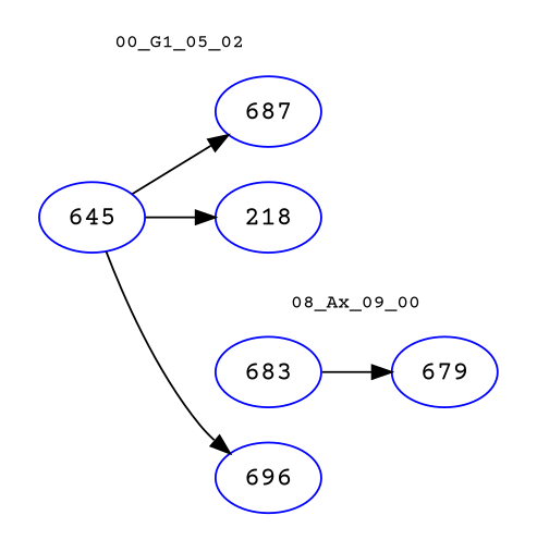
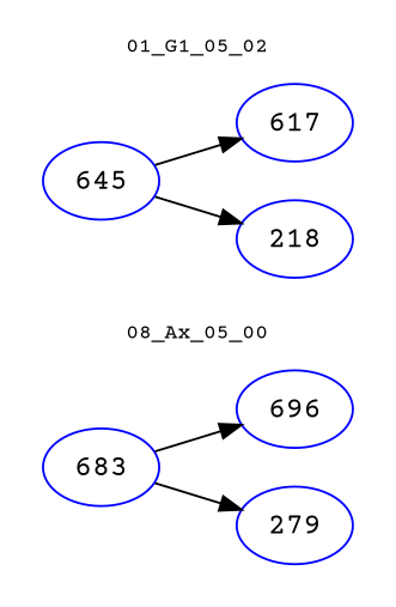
  digraph {
    fontname="Courier Prime"
    rankdir=LR
    node [color=blue fontname="Courier Prime"]
    edge [color=black fontname="Courier Prime"]
    n1 [label=683]
-   n2 [label=679]
+   n2 [label=279]
    n3 [label=696]
    n4 [label=645]
    n5 [label=218]
-   n6 [label=687]
+   n6 [label=617]
    subgraph cluster_1 {
      color=white
      fontsize=10
-     label="08_Ax_09_00"
+     label="08_Ax_05_00"
      n1
      n2
      n3
    }
    subgraph cluster_2 {
      color=white
      fontsize=10
-     label="00_G1_05_02"
+     label="01_G1_05_02"
      n4
      n5
      n6
    }
    n1 -> n2
-   n4 -> n3
+   n1 -> n3
    n4 -> n5
    n4 -> n6
  }
